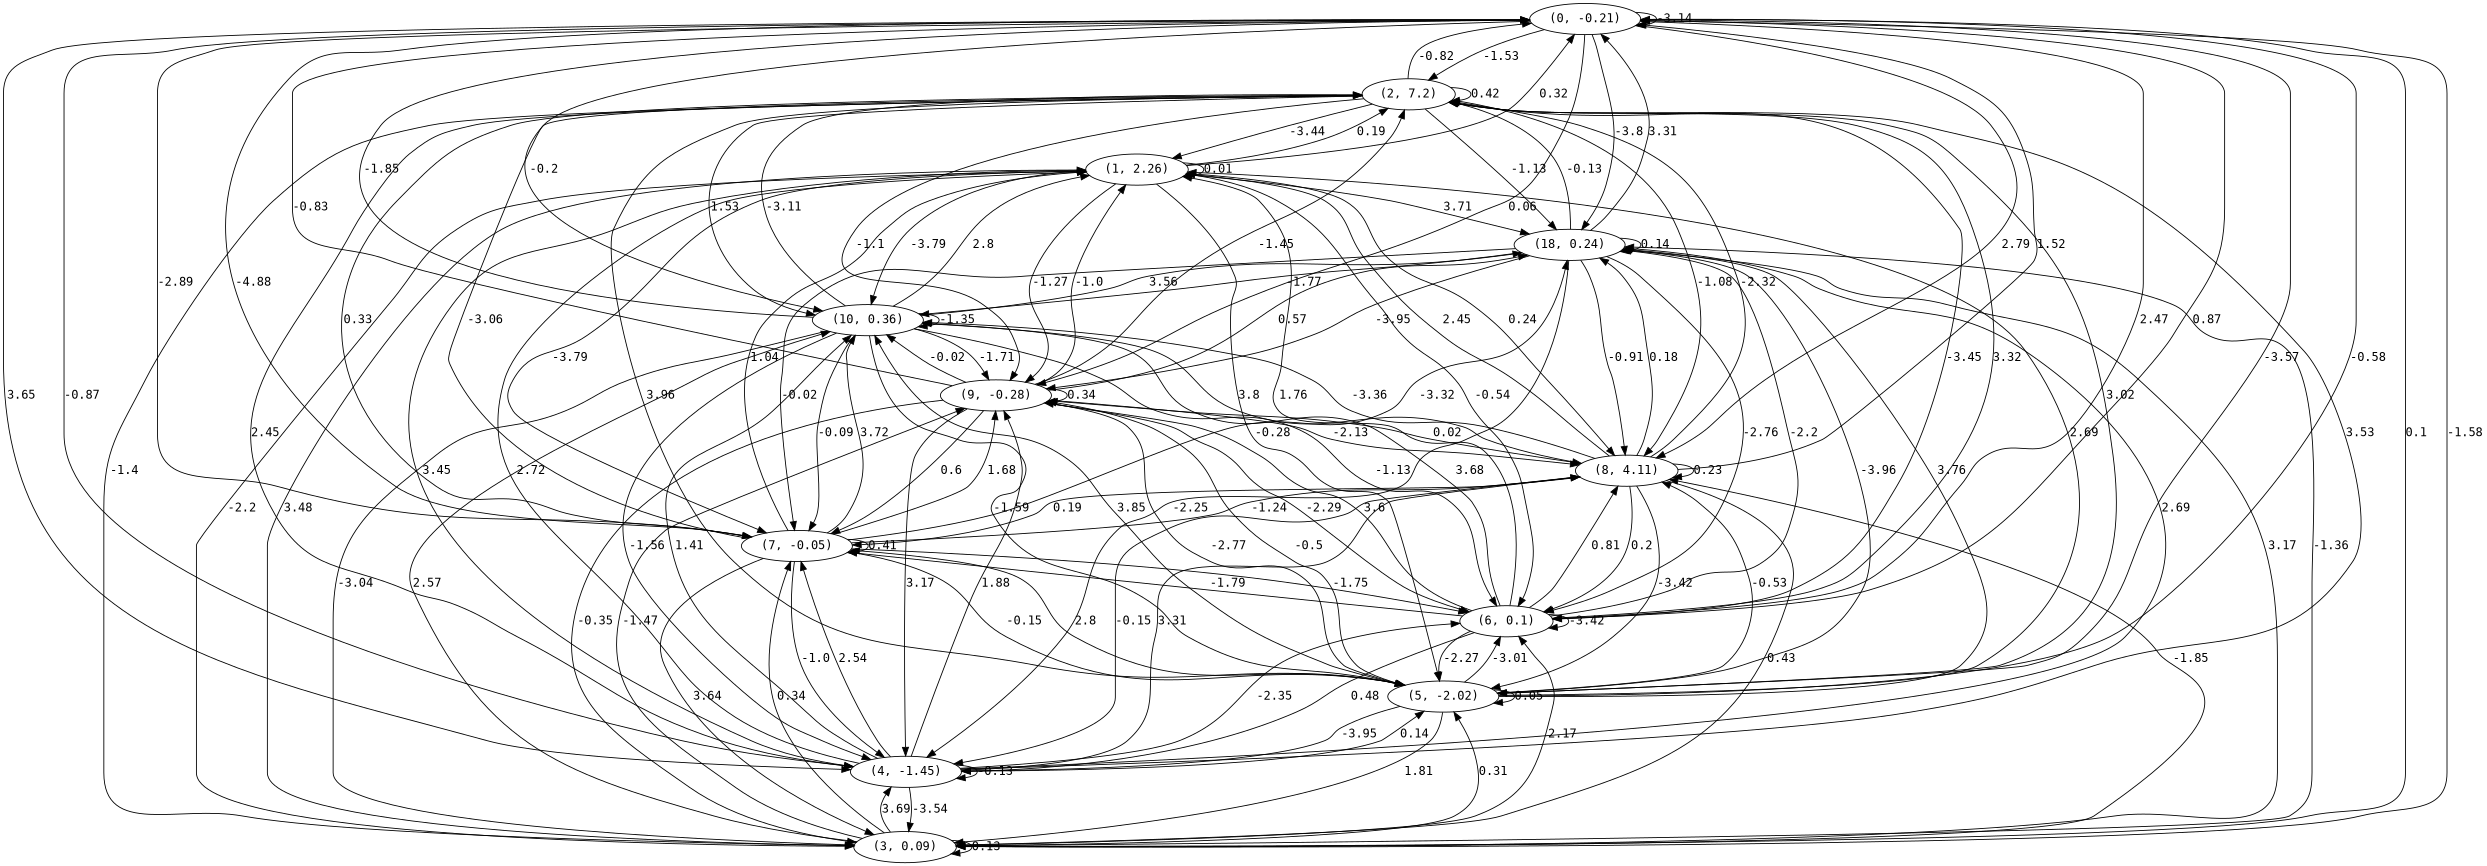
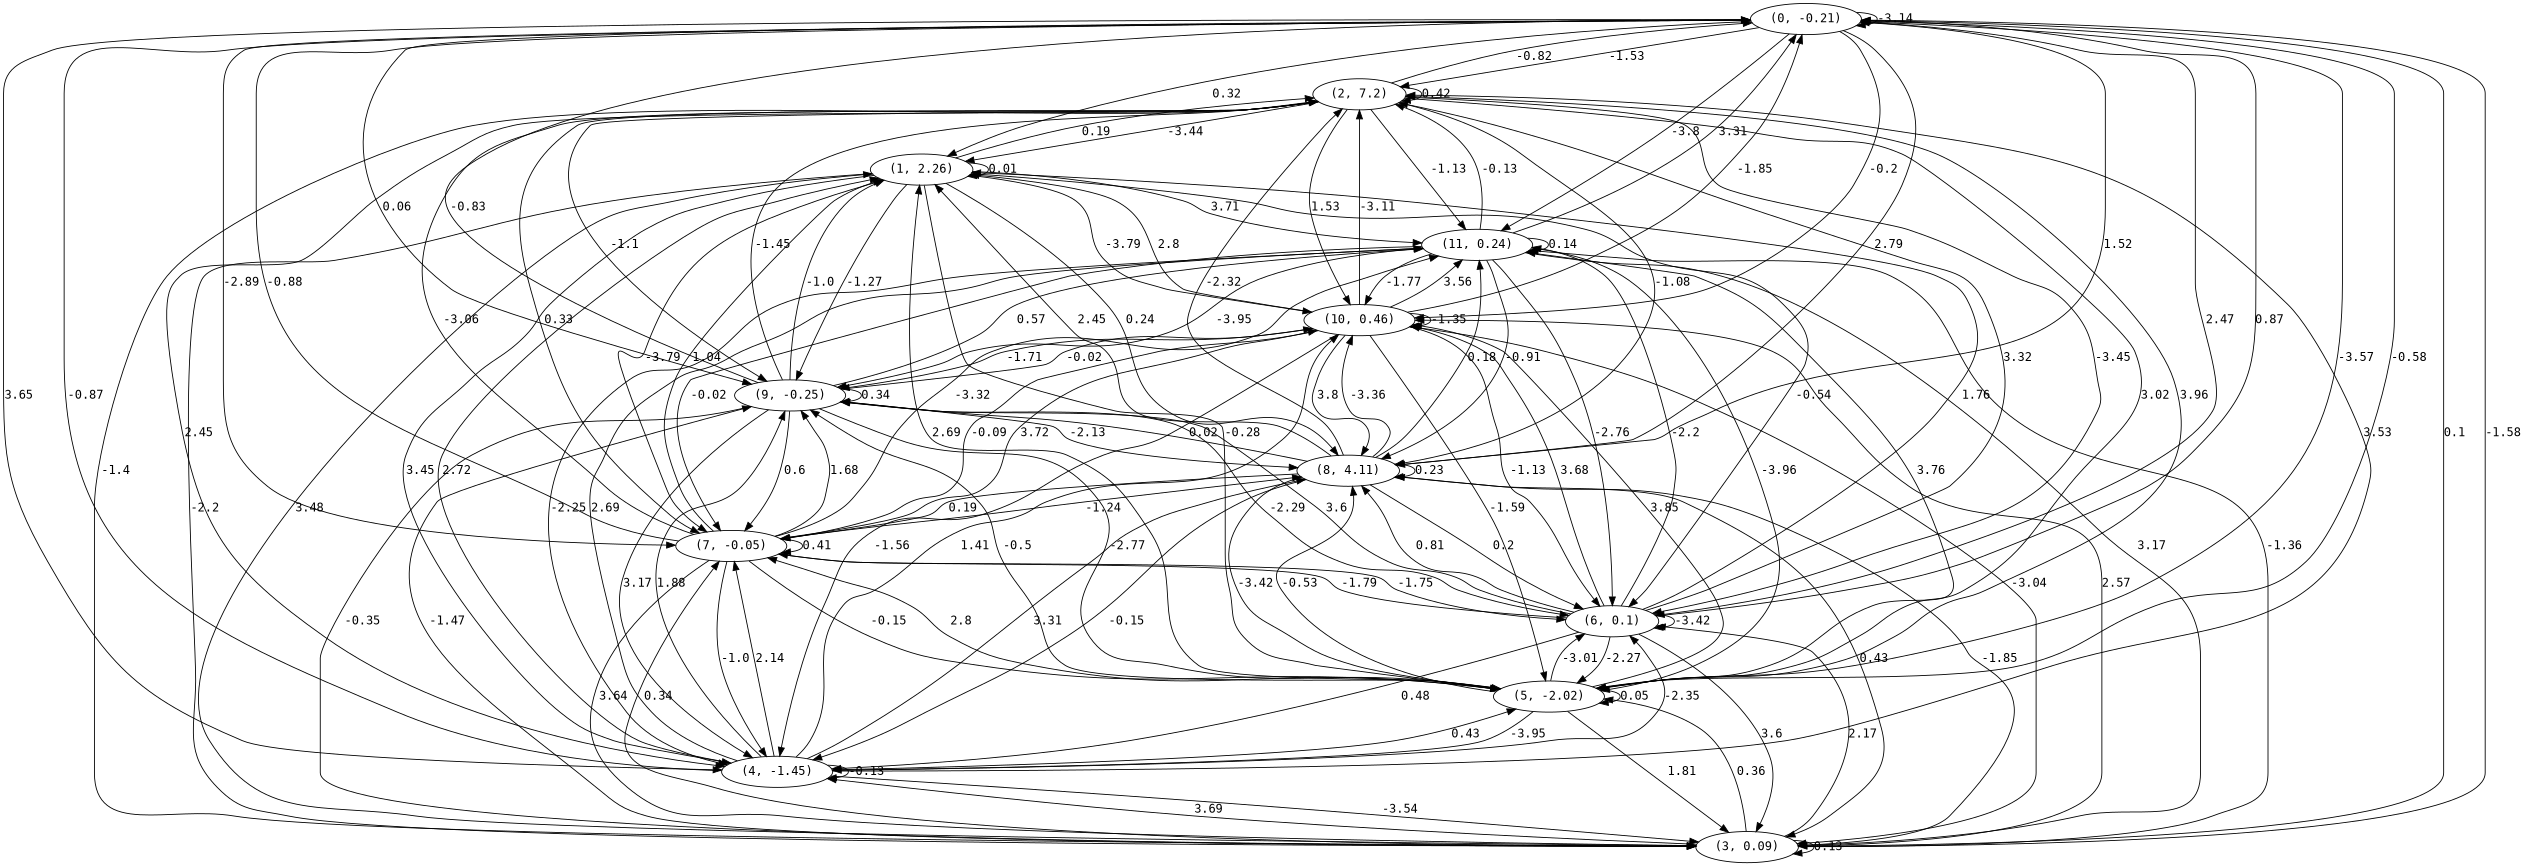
  digraph {
    fontname="DejaVu Sans Mono"
    node [fontname="DejaVu Sans Mono"]
    edge [fontname="DejaVu Sans Mono"]
    n1 [label="(0, -0.21)"]
    n2 [label="(2, 7.2)"]
    n3 [label="(3, 0.09)"]
    n4 [label="(4, -1.45)"]
    n5 [label="(5, -2.02)"]
    n6 [label="(6, 0.1)"]
    n7 [label="(7, -0.05)"]
    n8 [label="(8, 4.11)"]
-   n9 [label="(9, -0.28)"]
-   n10 [label="(10, 0.36)"]
-   n11 [label="(18, 0.24)"]
+   n9 [label="(9, -0.25)"]
+   n10 [label="(10, 0.46)"]
+   n11 [label="(11, 0.24)"]
    n12 [label="(1, 2.26)"]
    n1 -> n1 [label=-3.14]
    n1 -> n2 [label=-1.53]
    n1 -> n3 [label=0.1]
    n1 -> n4 [label=3.65]
    n1 -> n5 [label=-3.57]
    n1 -> n6 [label=2.47]
    n1 -> n7 [label=-2.89]
    n1 -> n8 [label=2.79]
    n1 -> n9 [label=0.06]
    n1 -> n10 [label=-0.2]
    n1 -> n11 [label=-3.8]
    n2 -> n1 [label=-0.82]
    n2 -> n2 [label=0.42]
    n2 -> n3 [label=-1.4]
    n2 -> n4 [label=2.45]
    n2 -> n5 [label=3.02]
    n2 -> n6 [label=-3.45]
    n2 -> n7 [label=0.33]
    n2 -> n8 [label=-1.08]
    n2 -> n9 [label=-1.1]
    n2 -> n10 [label=1.53]
    n2 -> n11 [label=-1.13]
    n2 -> n12 [label=-3.44]
    n3 -> n1 [label=-1.58]
    n3 -> n3 [label=0.13]
    n3 -> n4 [label=3.69]
-   n3 -> n5 [label=0.31]
+   n3 -> n5 [label=0.36]
    n3 -> n6 [label=2.17]
    n3 -> n7 [label=0.34]
    n3 -> n8 [label=-1.85]
    n3 -> n9 [label=-1.47]
    n3 -> n10 [label=2.57]
    n3 -> n11 [label=-1.36]
    n3 -> n12 [label=3.48]
    n4 -> n1 [label=-0.87]
    n4 -> n2 [label=3.53]
    n4 -> n3 [label=-3.54]
    n4 -> n4 [label=-0.13]
-   n4 -> n5 [label=0.14]
+   n4 -> n5 [label=0.43]
    n4 -> n6 [label=-2.35]
-   n4 -> n7 [label=2.54]
+   n4 -> n7 [label=2.14]
    n4 -> n8 [label=3.31]
    n4 -> n9 [label=1.88]
    n4 -> n10 [label=1.41]
    n4 -> n11 [label=2.69]
    n4 -> n12 [label=2.72]
    n5 -> n1 [label=-0.58]
    n5 -> n2 [label=3.96]
    n5 -> n3 [label=1.81]
    n5 -> n4 [label=-3.95]
    n5 -> n5 [label=0.05]
    n5 -> n6 [label=-3.01]
    n5 -> n7 [label=2.8]
    n5 -> n8 [label=-0.53]
    n5 -> n9 [label=-0.5]
    n5 -> n10 [label=3.85]
    n5 -> n11 [label=3.76]
    n5 -> n12 [label=2.69]
    n6 -> n1 [label=0.87]
    n6 -> n2 [label=3.32]
+   n6 -> n3 [label=3.6]
    n6 -> n4 [label=0.48]
    n6 -> n5 [label=-2.27]
    n6 -> n6 [label=-3.42]
    n6 -> n7 [label=-1.79]
    n6 -> n8 [label=0.81]
    n6 -> n9 [label=3.6]
    n6 -> n10 [label=3.68]
    n6 -> n11 [label=-2.2]
    n6 -> n12 [label=1.76]
-   n7 -> n1 [label=-4.88]
+   n7 -> n1 [label=-0.88]
    n7 -> n2 [label=-3.06]
    n7 -> n3 [label=3.64]
    n7 -> n4 [label=-1.0]
    n7 -> n5 [label=-0.15]
    n7 -> n6 [label=-1.75]
    n7 -> n7 [label=0.41]
    n7 -> n8 [label=-1.24]
    n7 -> n9 [label=1.68]
    n7 -> n10 [label=3.72]
    n7 -> n11 [label=-3.32]
    n7 -> n12 [label=1.04]
    n8 -> n1 [label=1.52]
    n8 -> n2 [label=-2.32]
    n8 -> n3 [label=0.43]
    n8 -> n4 [label=-0.15]
    n8 -> n5 [label=-3.42]
    n8 -> n6 [label=0.2]
    n8 -> n7 [label=0.19]
    n8 -> n8 [label=0.23]
    n8 -> n9 [label=0.02]
    n8 -> n10 [label=-3.36]
    n8 -> n11 [label=0.18]
    n8 -> n12 [label=2.45]
    n9 -> n1 [label=-0.83]
    n9 -> n2 [label=-1.45]
    n9 -> n3 [label=-0.35]
    n9 -> n4 [label=3.17]
    n9 -> n5 [label=-2.77]
    n9 -> n6 [label=-2.29]
    n9 -> n7 [label=0.6]
    n9 -> n8 [label=-2.13]
    n9 -> n9 [label=0.34]
    n9 -> n10 [label=-0.02]
    n9 -> n11 [label=0.57]
    n9 -> n12 [label=-1.0]
    n10 -> n1 [label=-1.85]
    n10 -> n2 [label=-3.11]
    n10 -> n3 [label=-3.04]
    n10 -> n4 [label=-1.56]
    n10 -> n5 [label=-1.59]
    n10 -> n6 [label=-1.13]
    n10 -> n7 [label=-0.09]
    n10 -> n8 [label=3.8]
    n10 -> n9 [label=-1.71]
    n10 -> n10 [label=-1.35]
    n10 -> n11 [label=3.56]
    n10 -> n12 [label=2.8]
    n11 -> n1 [label=3.31]
    n11 -> n2 [label=-0.13]
    n11 -> n3 [label=3.17]
    n11 -> n4 [label=-2.25]
    n11 -> n5 [label=-3.96]
    n11 -> n6 [label=-2.76]
    n11 -> n7 [label=-0.02]
    n11 -> n8 [label=-0.91]
    n11 -> n9 [label=-3.95]
    n11 -> n10 [label=-1.77]
    n11 -> n11 [label=0.14]
-   n12 -> n1 [label=0.32]
+   n1 -> n12 [label=0.32]
    n12 -> n2 [label=0.19]
    n12 -> n3 [label=-2.2]
    n12 -> n4 [label=3.45]
    n12 -> n5 [label=-0.28]
    n12 -> n6 [label=-0.54]
    n12 -> n7 [label=-3.79]
    n12 -> n8 [label=0.24]
    n12 -> n9 [label=-1.27]
    n12 -> n10 [label=-3.79]
    n12 -> n11 [label=3.71]
    n12 -> n12 [label=0.01]
  }
